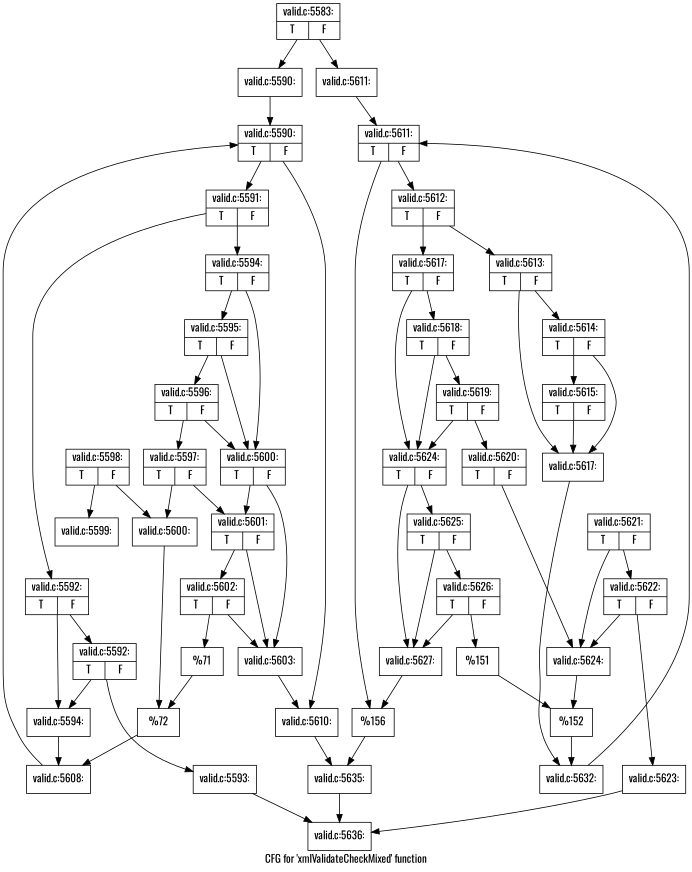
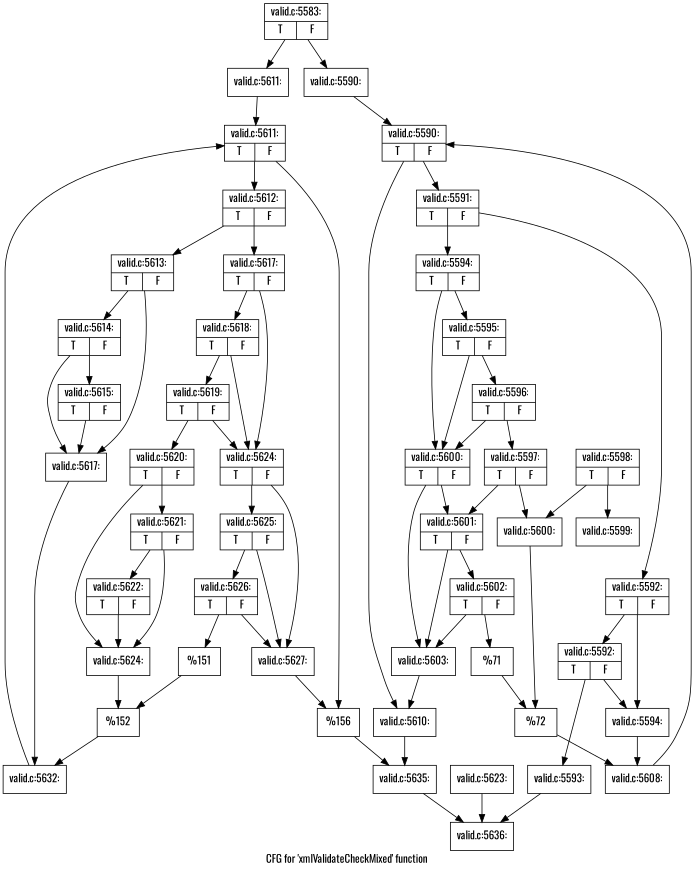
  digraph {
    fontname=Oswald
    label="CFG for 'xmlValidateCheckMixed' function"
    node [fontname=Oswald shape=record]
    edge [fontname=Oswald]
    n1 [label="{valid.c:5583:|{<s0>T|<s1>F}}"]
    n2 [label="{valid.c:5590:}"]
    n3 [label="{valid.c:5611:}"]
    n4 [label="{valid.c:5590:|{<s0>T|<s1>F}}"]
    n5 [label="{valid.c:5611:|{<s0>T|<s1>F}}"]
    n6 [label="{valid.c:5591:|{<s0>T|<s1>F}}"]
    n7 [label="{valid.c:5610:}"]
    n8 [label="{valid.c:5612:|{<s0>T|<s1>F}}"]
    n9 [label="{%156}"]
    n10 [label="{valid.c:5592:|{<s0>T|<s1>F}}"]
    n11 [label="{valid.c:5594:|{<s0>T|<s1>F}}"]
    n12 [label="{valid.c:5635:}"]
    n13 [label="{valid.c:5592:|{<s0>T|<s1>F}}"]
    n14 [label="{valid.c:5594:}"]
    n15 [label="{valid.c:5595:|{<s0>T|<s1>F}}"]
    n16 [label="{valid.c:5600:|{<s0>T|<s1>F}}"]
    n17 [label="{valid.c:5636:}"]
    n18 [label="{valid.c:5593:}"]
    n19 [label="{valid.c:5608:}"]
    n20 [label="{valid.c:5596:|{<s0>T|<s1>F}}"]
    n21 [label="{valid.c:5603:}"]
    n22 [label="{valid.c:5601:|{<s0>T|<s1>F}}"]
    n23 [label="{valid.c:5597:|{<s0>T|<s1>F}}"]
    n24 [label="{valid.c:5602:|{<s0>T|<s1>F}}"]
    n25 [label="{valid.c:5600:}"]
    n26 [label="{valid.c:5598:|{<s0>T|<s1>F}}"]
    n27 [label="{valid.c:5599:}"]
    n28 [label="{%72}"]
    n29 [label="{%71}"]
    n30 [label="{valid.c:5613:|{<s0>T|<s1>F}}"]
    n31 [label="{valid.c:5617:|{<s0>T|<s1>F}}"]
    n32 [label="{valid.c:5614:|{<s0>T|<s1>F}}"]
    n33 [label="{valid.c:5617:}"]
    n34 [label="{valid.c:5618:|{<s0>T|<s1>F}}"]
    n35 [label="{valid.c:5624:|{<s0>T|<s1>F}}"]
    n36 [label="{valid.c:5615:|{<s0>T|<s1>F}}"]
    n37 [label="{valid.c:5632:}"]
    n38 [label="{valid.c:5619:|{<s0>T|<s1>F}}"]
    n39 [label="{valid.c:5627:}"]
    n40 [label="{valid.c:5625:|{<s0>T|<s1>F}}"]
    n41 [label="{valid.c:5620:|{<s0>T|<s1>F}}"]
    n42 [label="{valid.c:5626:|{<s0>T|<s1>F}}"]
    n43 [label="{valid.c:5621:|{<s0>T|<s1>F}}"]
    n44 [label="{valid.c:5624:}"]
    n45 [label="{valid.c:5622:|{<s0>T|<s1>F}}"]
    n46 [label="{%152}"]
    n47 [label="{valid.c:5623:}"]
    n48 [label="{%151}"]
    n1 -> n2
    n1 -> n3
    n2 -> n4
    n3 -> n5
    n4 -> n6
    n4 -> n7
    n5 -> n8
    n5 -> n9
    n6 -> n10
    n6 -> n11
    n7 -> n12
    n8 -> n30
    n8 -> n31
    n9 -> n12
    n10 -> n13
    n10 -> n14
    n11 -> n15
    n11 -> n16
    n12 -> n17
    n13 -> n14
    n13 -> n18
    n14 -> n19
    n15 -> n16
    n15 -> n20
    n16 -> n21
    n16 -> n22
    n18 -> n17
    n19 -> n4
    n20 -> n16
    n20 -> n23
    n21 -> n7
    n22 -> n21
    n22 -> n24
    n23 -> n22
    n23 -> n25
    n24 -> n21
    n24 -> n29
    n25 -> n28
    n26 -> n25
    n26 -> n27
    n28 -> n19
    n29 -> n28
    n30 -> n32
    n30 -> n33
    n31 -> n34
    n31 -> n35
    n32 -> n33
    n32 -> n36
    n33 -> n37
    n34 -> n35
    n34 -> n38
    n35 -> n39
    n35 -> n40
    n36 -> n33
    n37 -> n5
    n38 -> n35
    n38 -> n41
    n39 -> n9
    n40 -> n39
    n40 -> n42
+   n41 -> n43
    n41 -> n44
    n42 -> n39
    n42 -> n48
    n43 -> n44
    n43 -> n45
    n44 -> n46
    n45 -> n44
-   n45 -> n47
    n46 -> n37
    n47 -> n17
    n48 -> n46
  }
